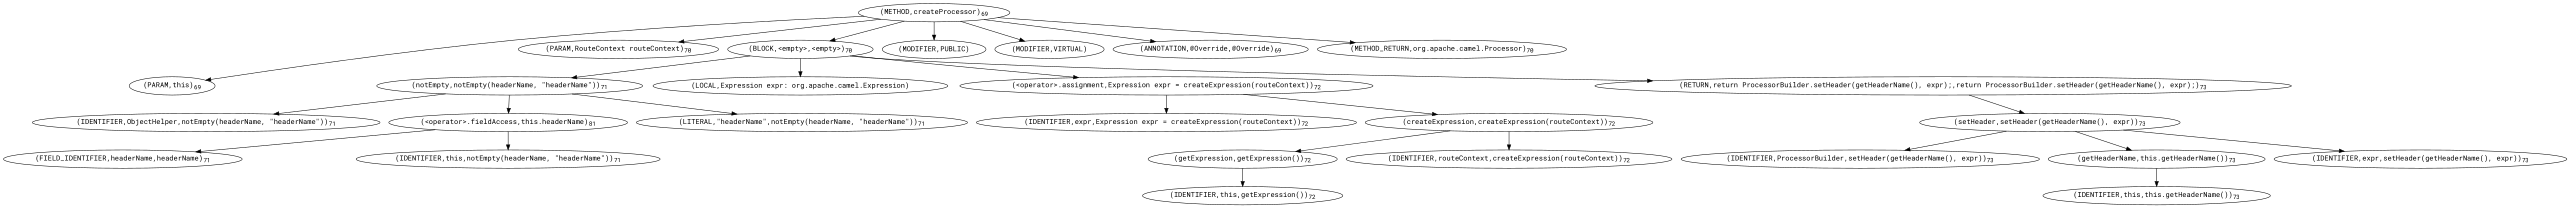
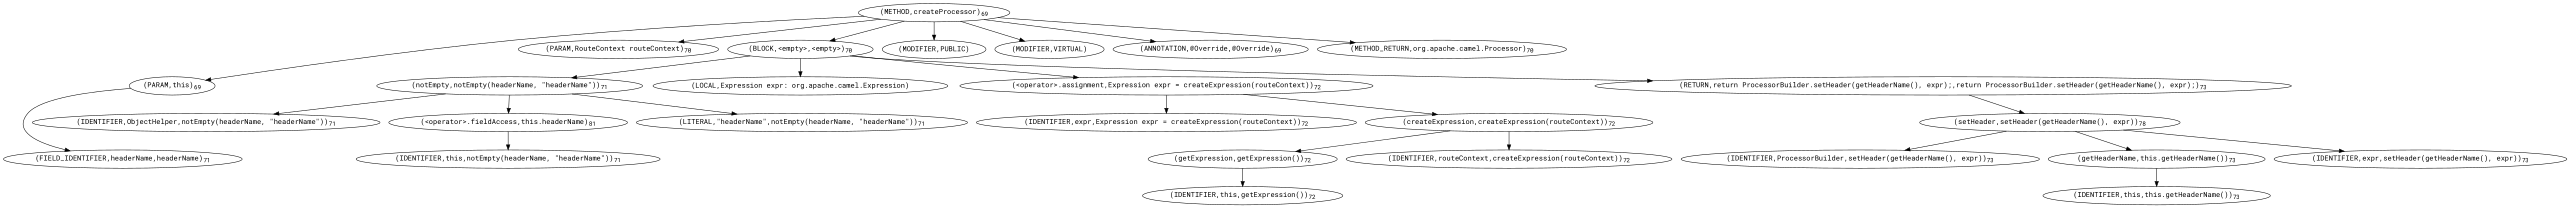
  digraph {
    fontname="Roboto Mono"
    node [fontname="Roboto Mono"]
    edge [fontname="Roboto Mono"]
    n1 [label=<(METHOD,createProcessor)<SUB>69</SUB>>]
    n2 [label=<(PARAM,this)<SUB>69</SUB>>]
    n3 [label=<(PARAM,RouteContext routeContext)<SUB>70</SUB>>]
    n4 [label=<(BLOCK,&lt;empty&gt;,&lt;empty&gt;)<SUB>70</SUB>>]
    n5 [label=<(MODIFIER,PUBLIC)>]
    n6 [label=<(MODIFIER,VIRTUAL)>]
    n7 [label=<(ANNOTATION,@Override,@Override)<SUB>69</SUB>>]
    n8 [label=<(METHOD_RETURN,org.apache.camel.Processor)<SUB>70</SUB>>]
    n9 [label=<(notEmpty,notEmpty(headerName, &quot;headerName&quot;))<SUB>71</SUB>>]
    n10 [label=<(LOCAL,Expression expr: org.apache.camel.Expression)>]
    n11 [label=<(&lt;operator&gt;.assignment,Expression expr = createExpression(routeContext))<SUB>72</SUB>>]
    n12 [label=<(RETURN,return ProcessorBuilder.setHeader(getHeaderName(), expr);,return ProcessorBuilder.setHeader(getHeaderName(), expr);)<SUB>73</SUB>>]
    n13 [label=<(IDENTIFIER,ObjectHelper,notEmpty(headerName, &quot;headerName&quot;))<SUB>71</SUB>>]
    n14 [label=<(&lt;operator&gt;.fieldAccess,this.headerName)<SUB>81</SUB>>]
    n15 [label=<(LITERAL,&quot;headerName&quot;,notEmpty(headerName, &quot;headerName&quot;))<SUB>71</SUB>>]
    n16 [label=<(IDENTIFIER,expr,Expression expr = createExpression(routeContext))<SUB>72</SUB>>]
    n17 [label=<(createExpression,createExpression(routeContext))<SUB>72</SUB>>]
-   n18 [label=<(setHeader,setHeader(getHeaderName(), expr))<SUB>73</SUB>>]
+   n18 [label=<(setHeader,setHeader(getHeaderName(), expr))<SUB>78</SUB>>]
    n19 [label=<(IDENTIFIER,this,notEmpty(headerName, &quot;headerName&quot;))<SUB>71</SUB>>]
    n20 [label=<(FIELD_IDENTIFIER,headerName,headerName)<SUB>71</SUB>>]
    n21 [label=<(getExpression,getExpression())<SUB>72</SUB>>]
    n22 [label=<(IDENTIFIER,routeContext,createExpression(routeContext))<SUB>72</SUB>>]
    n23 [label=<(IDENTIFIER,this,getExpression())<SUB>72</SUB>>]
    n24 [label=<(IDENTIFIER,ProcessorBuilder,setHeader(getHeaderName(), expr))<SUB>73</SUB>>]
    n25 [label=<(getHeaderName,this.getHeaderName())<SUB>73</SUB>>]
    n26 [label=<(IDENTIFIER,expr,setHeader(getHeaderName(), expr))<SUB>73</SUB>>]
    n27 [label=<(IDENTIFIER,this,this.getHeaderName())<SUB>73</SUB>>]
    n1 -> n2
    n1 -> n3
    n1 -> n4
    n1 -> n5
    n1 -> n6
    n1 -> n7
    n1 -> n8
    n4 -> n9
    n4 -> n10
    n4 -> n11
    n4 -> n12
    n9 -> n13
    n9 -> n14
    n9 -> n15
    n11 -> n16
    n11 -> n17
    n12 -> n18
    n14 -> n19
-   n14 -> n20
+   n2 -> n20
    n17 -> n21
    n17 -> n22
    n18 -> n24
    n18 -> n25
    n18 -> n26
    n21 -> n23
    n25 -> n27
  }
